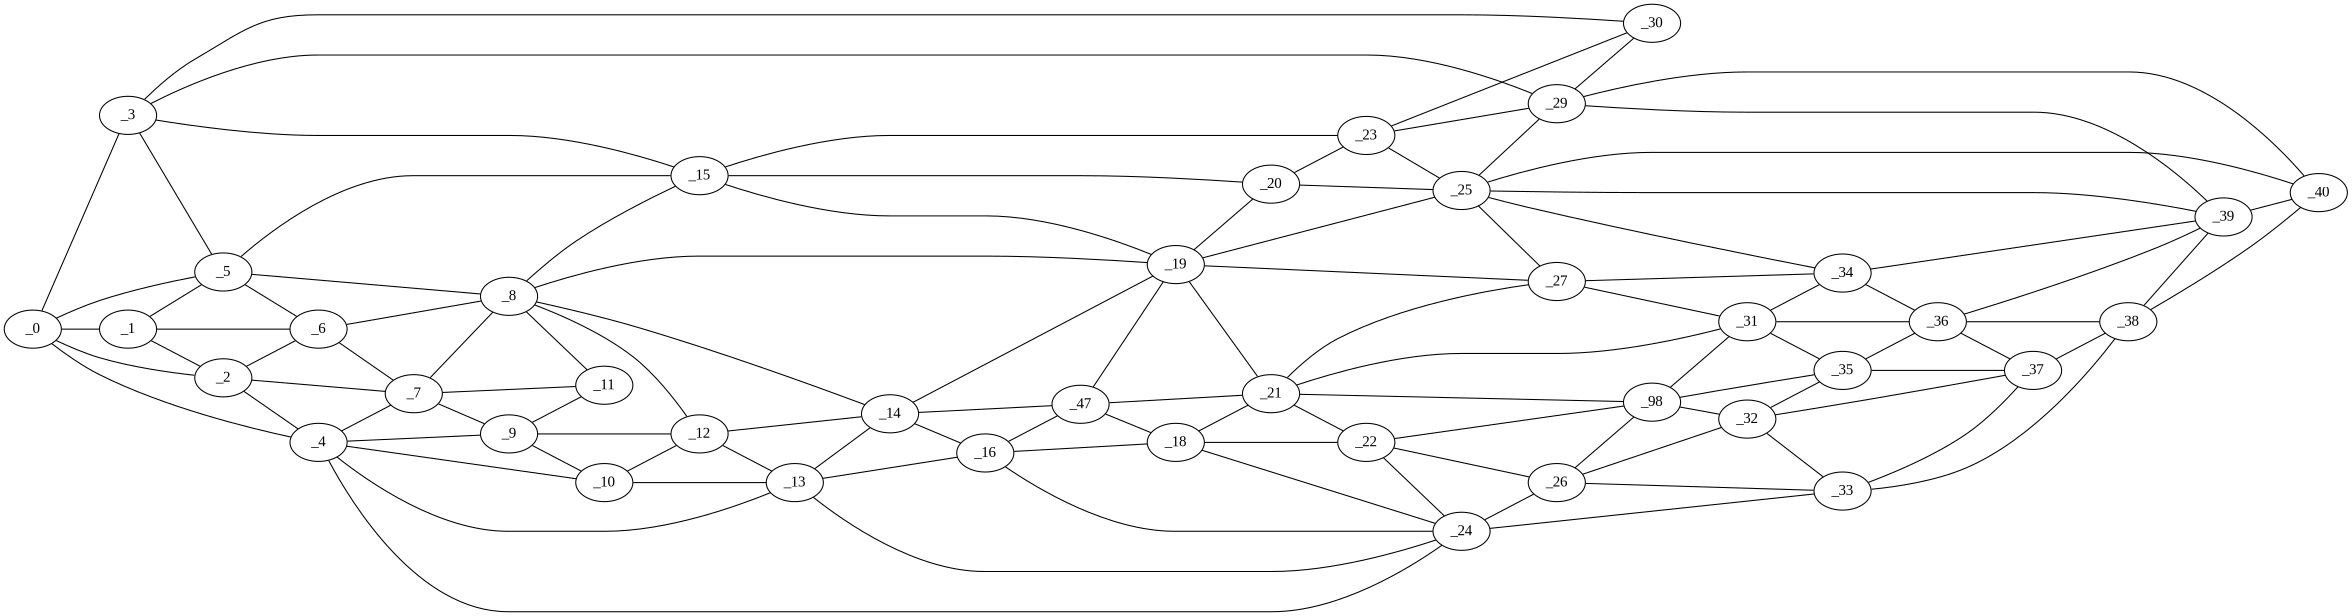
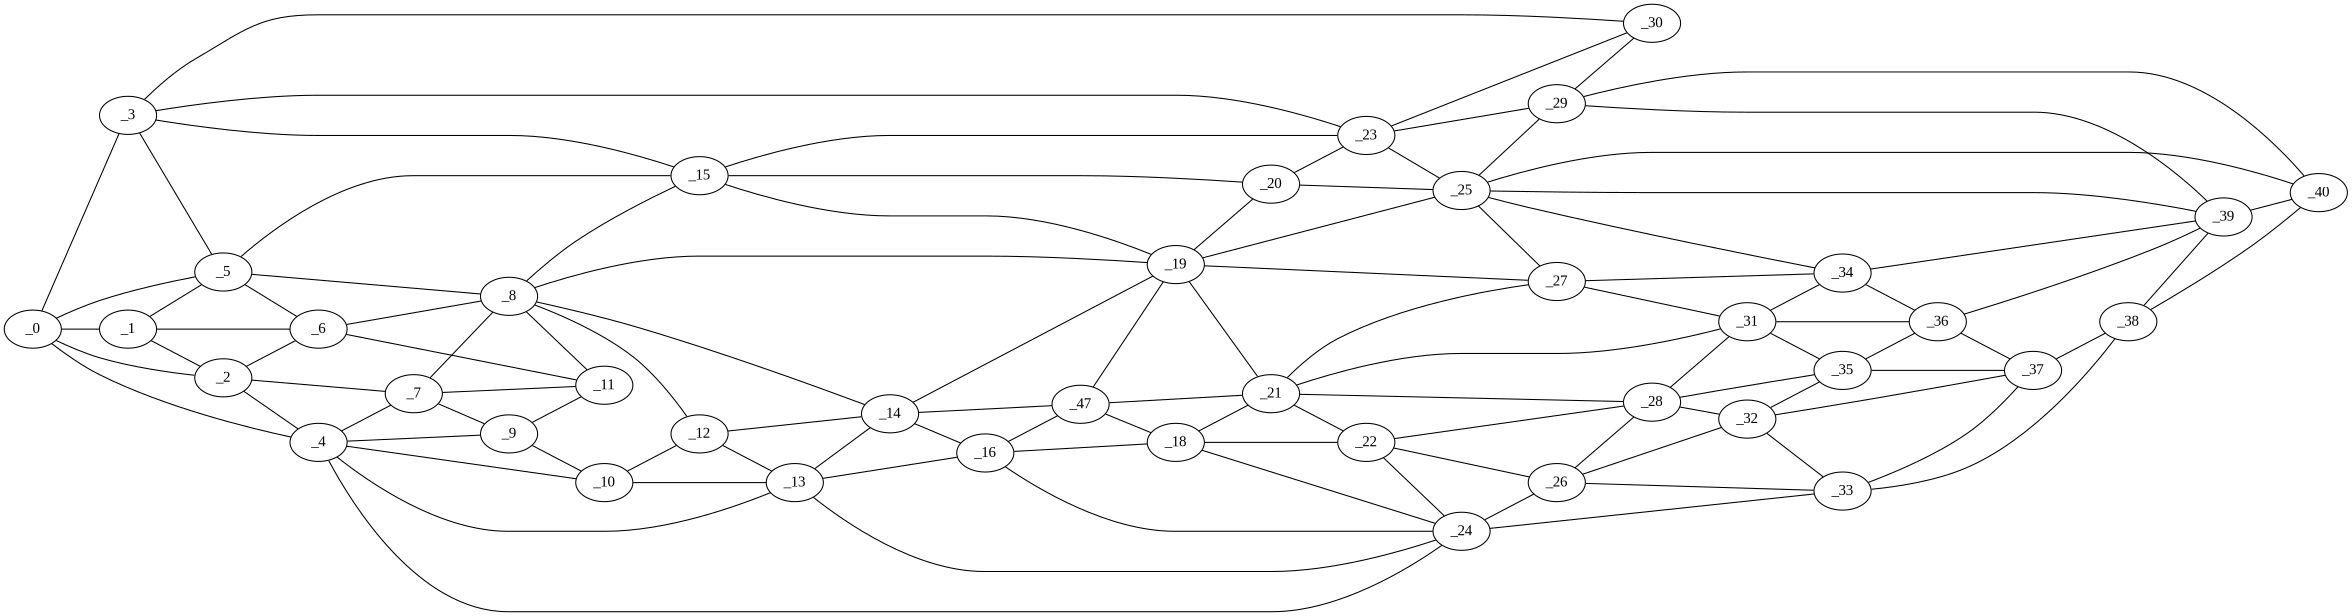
  graph {
    fontname="Liberation Serif"
    rankdir=LR
    node [fontname="Liberation Serif" x=97 y=77]
    edge [fontname="Liberation Serif" valence=2]
    _0 [x=10 y=55]
    _1 [x=24 y=68]
    _2 [x=25 y=73]
    _3 [x=27 y=18]
    _4 [x=28 y=85]
    _5 [x=29 y=39]
    _6 [x=31 y=70]
    _7 [x=31 y=75]
    _15 [x=57 y=32]
    _23 [x=81 y=24]
    _30 [y=23]
    _9 [x=39 y=82]
    _10 [x=39 y=86]
    _13 [x=50 y=89]
    _24 [x=83 y=111]
    _8 [x=36 y=70]
    _11 [x=40]
    _19 [x=75 y=52]
    _20 [x=76 y=44]
    _25 [x=88 y=41]
    _29 [x=96 y=29]
    _12 [x=47 y=78]
    _14 [x=56]
    _16 [x=61 y=89]
    _26 [x=90 y=99]
    _33 [y=108]
    _21 [x=76 y=76]
    _27 [x=93 y=69]
    _40 [x=125 y=38]
    _34 [x=101 y=67]
    _39 [x=122 y=51]
    n32 [label=_47 x=67 y=78]
    _18 [x=68 y=87]
-   _28 [x=94 y=86 label=_98]
+   _28 [x=94 y=86]
    _32 [y=97]
    _37 [x=110 y=81]
    _38 [x=117 y=76]
    _22 [x=80 y=88]
    _31
    _35 [x=105 y=82]
    _36 [x=106 y=71]
    _0 -- _1 [valence=1]
    _0 -- _2
    _0 -- _3 [valence=1]
    _0 -- _4 [valence=1]
    _0 -- _5 [valence=1]
    _1 -- _2
    _1 -- _5 [valence=1]
    _1 -- _6
    _2 -- _4 [valence=1]
    _2 -- _6 [valence=1]
    _2 -- _7 [valence=1]
    _3 -- _5
    _3 -- _15
-   _3 -- _29
+   _3 -- _23
    _3 -- _30 [valence=1]
    _4 -- _7
    _4 -- _9 [valence=1]
    _4 -- _10
    _4 -- _13
    _4 -- _24 [valence=1]
    _5 -- _6 [valence=1]
    _5 -- _15 [valence=1]
    _5 -- _8
-   _6 -- _7
+   _6 -- _11
    _6 -- _8 [valence=1]
    _7 -- _9 [valence=1]
    _7 -- _8
    _7 -- _11
    _15 -- _23
    _15 -- _19 [valence=1]
    _15 -- _20
    _23 -- _30
    _23 -- _25
    _23 -- _29
    _9 -- _10
    _9 -- _11
-   _9 -- _12 [valence=1]
    _10 -- _13
    _10 -- _12
    _13 -- _24
    _13 -- _14
    _13 -- _16
    _24 -- _26 [valence=1]
    _24 -- _33 [valence=1]
    _8 -- _15
    _8 -- _11
    _8 -- _19
    _8 -- _12
    _8 -- _14 [valence=1]
    _19 -- _20
    _19 -- _25
    _19 -- _21
    _19 -- _27 [valence=1]
    _20 -- _23
    _20 -- _25
    _25 -- _29 [valence=1]
    _25 -- _27
    _25 -- _40 [valence=1]
    _25 -- _34
    _25 -- _39
    _29 -- _30
    _29 -- _40
    _29 -- _39
    _12 -- _13
    _12 -- _14 [valence=1]
    _14 -- _19
    _14 -- _16 [valence=1]
    _14 -- n32 [valence=1]
    _16 -- _24 [valence=1]
    _16 -- n32 [valence=1]
    _16 -- _18
    _26 -- _33
    _26 -- _28
    _26 -- _32
    _33 -- _37 [valence=1]
    _33 -- _38 [valence=1]
    _21 -- _27
    _21 -- _28
    _21 -- _22
    _21 -- _31
    _27 -- _34 [valence=1]
    _27 -- _31 [valence=1]
    _34 -- _39 [valence=1]
    _34 -- _36 [valence=1]
    _39 -- _40 [valence=1]
    n32 -- _19
    n32 -- _21 [valence=1]
    n32 -- _18
    _18 -- _24
    _18 -- _21
    _18 -- _22 [valence=1]
    _28 -- _32 [valence=1]
    _28 -- _31
    _28 -- _35 [valence=1]
    _32 -- _33
    _32 -- _37
    _32 -- _35
    _37 -- _38
    _38 -- _40 [valence=1]
    _38 -- _39
    _22 -- _24
    _22 -- _26
    _22 -- _28
    _31 -- _34
    _31 -- _35 [valence=1]
    _31 -- _36
    _35 -- _37 [valence=1]
    _35 -- _36
    _36 -- _39
    _36 -- _37 [valence=1]
-   _36 -- _38
  }
